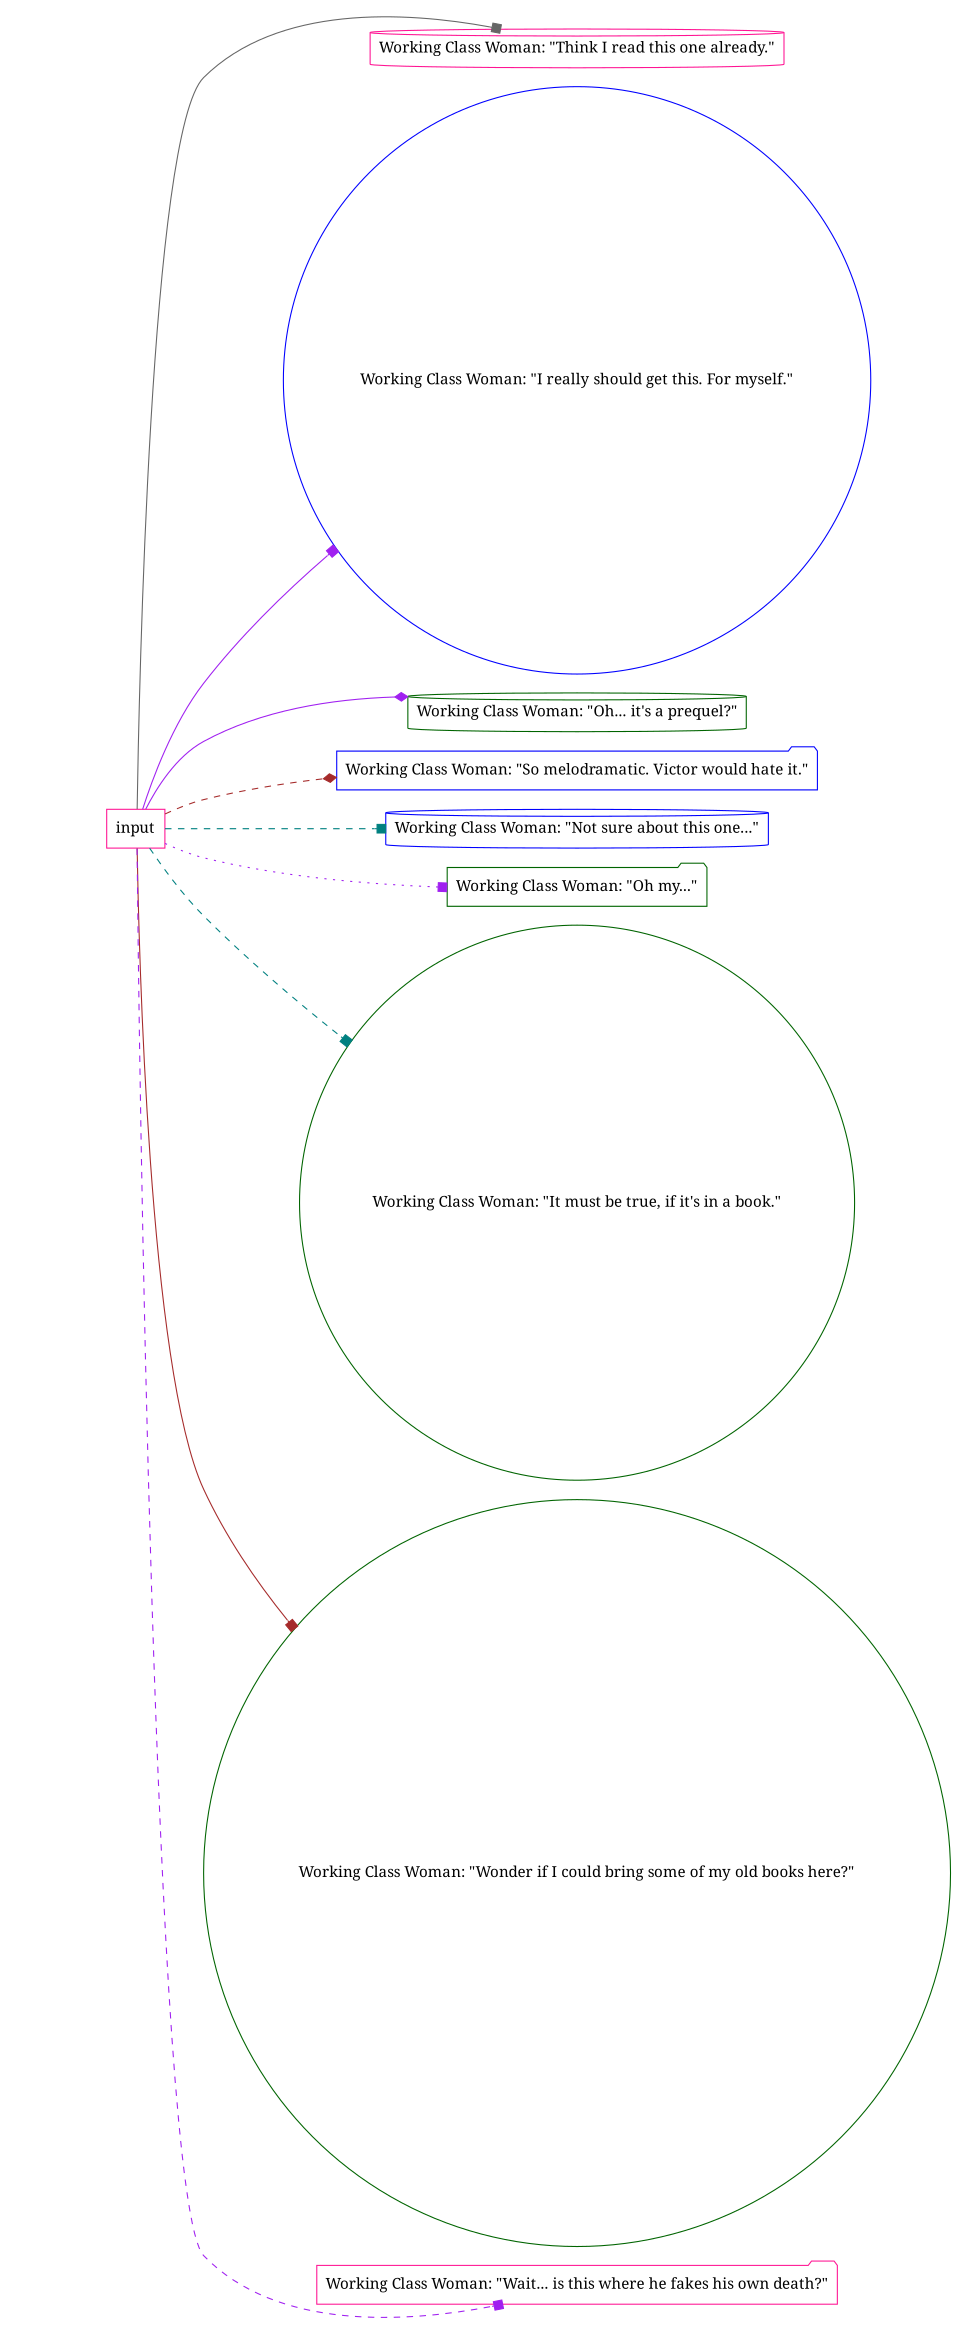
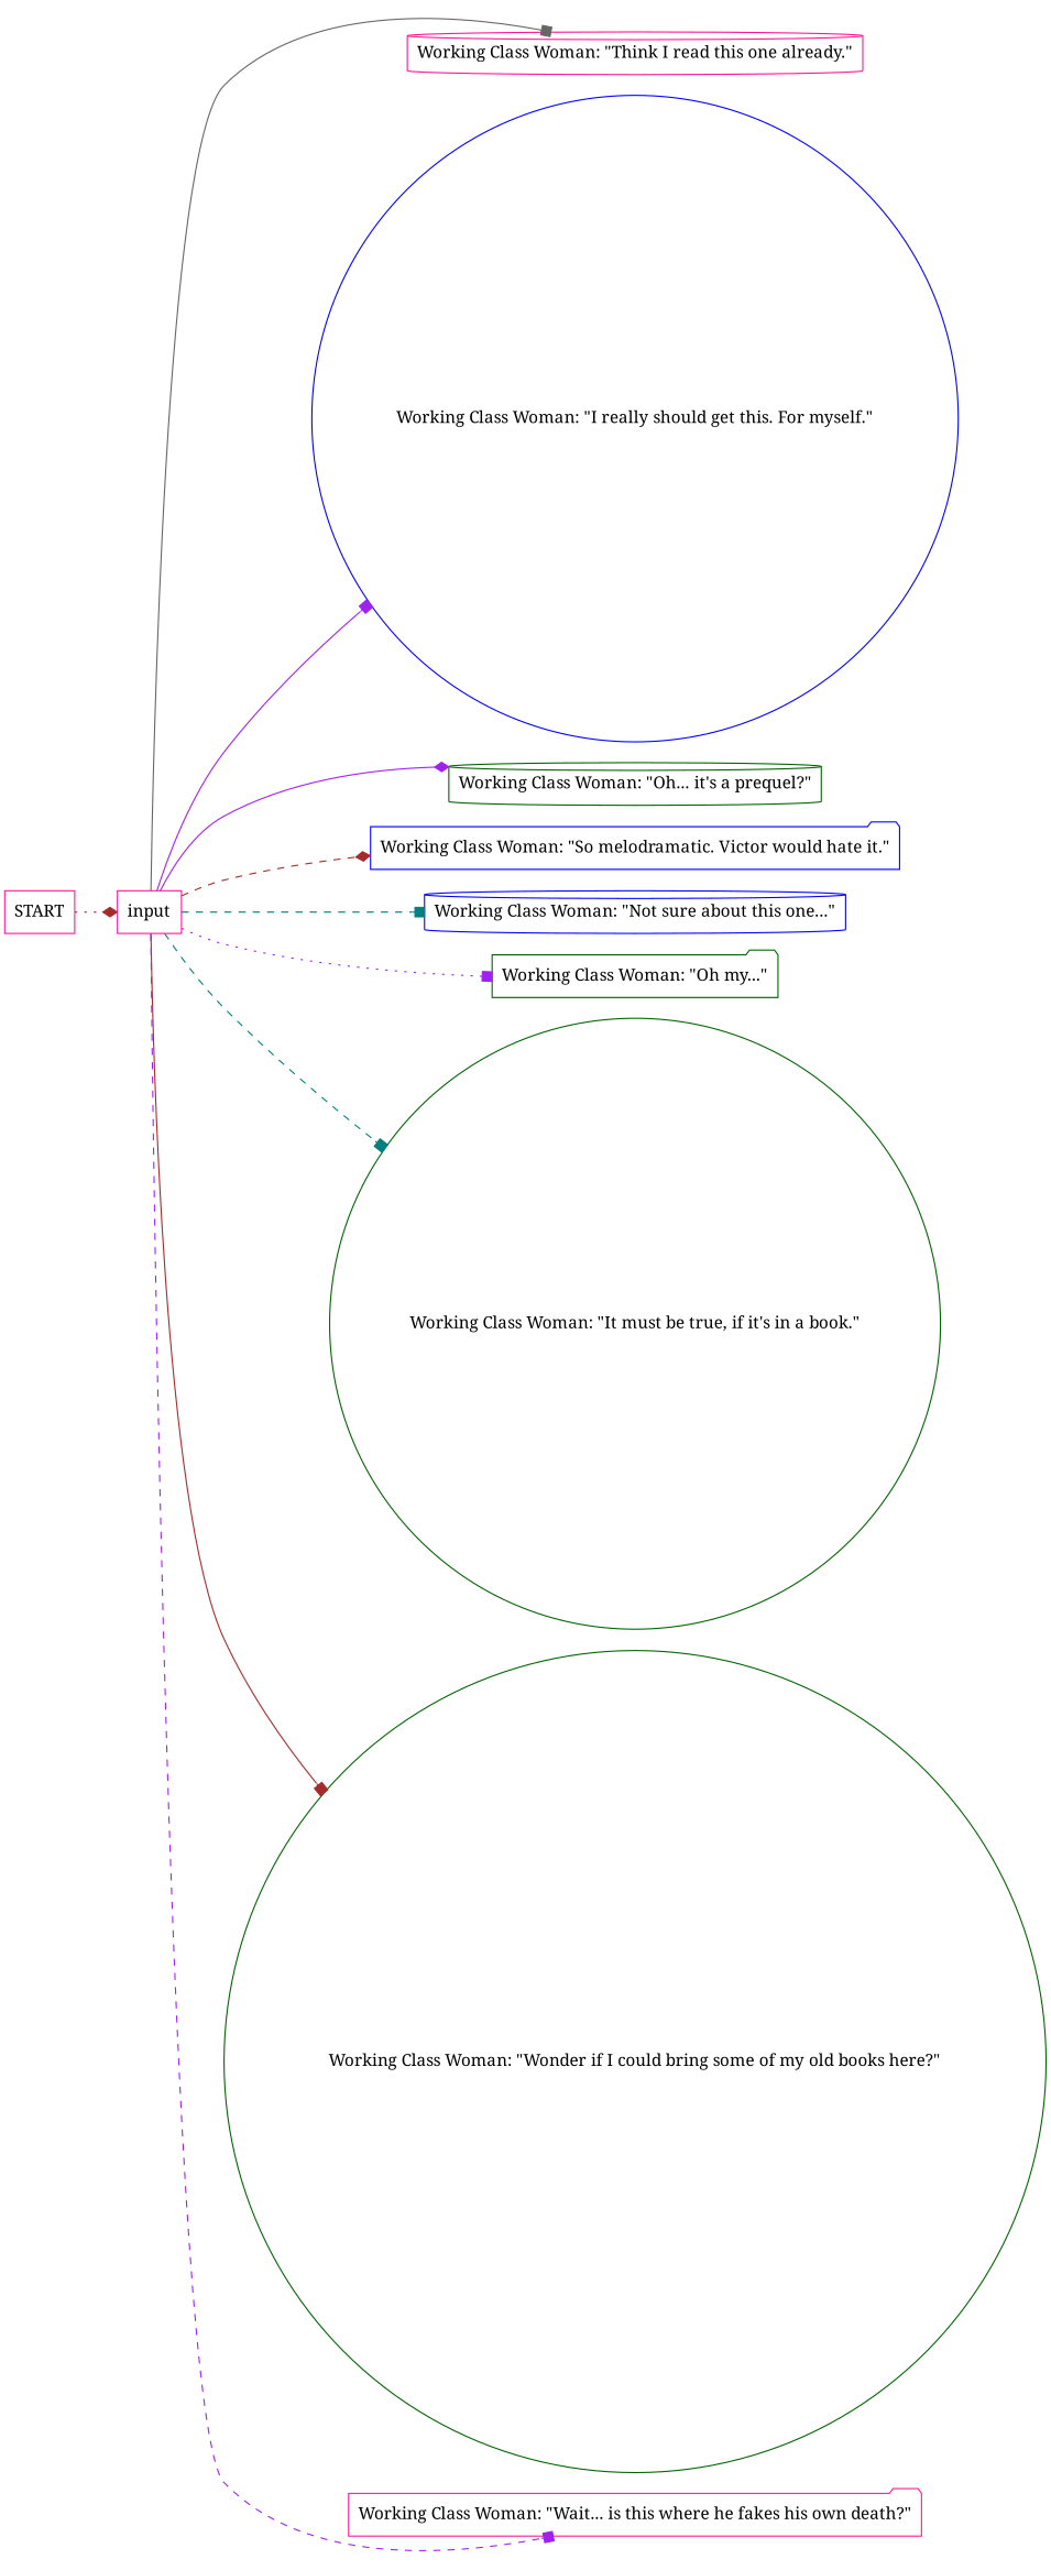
  digraph {
    rankdir=LR
    fontname="Noto Serif"
    node [color=deeppink shape=cylinder fontname="Noto Serif"]
    edge [color=purple style=solid arrowhead=box fontname="Noto Serif"]
+   n1 [label=START shape=box]
    n2 [label=input shape=box]
    n3 [label="Working Class Woman: \"Think I read this one already.\""]
    n4 [label="Working Class Woman: \"I really should get this. For myself.\"" color=blue shape=circle]
    n5 [label="Working Class Woman: \"Oh... it's a prequel?\"" color=darkgreen]
    n6 [label="Working Class Woman: \"So melodramatic. Victor would hate it.\"" color=blue shape=folder]
    n7 [label="Working Class Woman: \"Not sure about this one...\"" color=blue]
    n8 [label="Working Class Woman: \"Oh my...\"" color=darkgreen shape=folder]
    n9 [label="Working Class Woman: \"It must be true, if it's in a book.\"" color=darkgreen shape=circle]
    n10 [label="Working Class Woman: \"Wonder if I could bring some of my old books here?\"" color=darkgreen shape=circle]
    n11 [label="Working Class Woman: \"Wait... is this where he fakes his own death?\"" shape=folder]
+   n1 -> n2 [color=brown style=dotted arrowhead=diamond]
    n2 -> n3 [color=gray40]
    n2 -> n4
    n2 -> n5 [arrowhead=diamond]
    n2 -> n6 [color=brown style=dashed arrowhead=diamond]
    n2 -> n7 [color=teal style=dashed]
    n2 -> n8 [style=dotted]
    n2 -> n9 [color=teal style=dashed]
    n2 -> n10 [color=brown]
    n2 -> n11 [style=dashed]
  }
